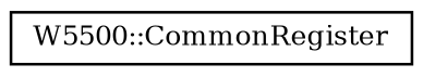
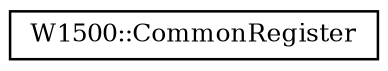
  digraph {
    rankdir=LR
    fontname="DejaVu Serif"
-   n1 [color=black fillcolor=white fontname="DejaVu Serif" fontsize=10 height=0.2 label="W5500::CommonRegister" shape=record style=filled width=0.4]
+   n1 [color=black fillcolor=white fontname="DejaVu Serif" fontsize=10 height=0.2 label="W1500::CommonRegister" shape=record style=filled width=0.4]
  }
